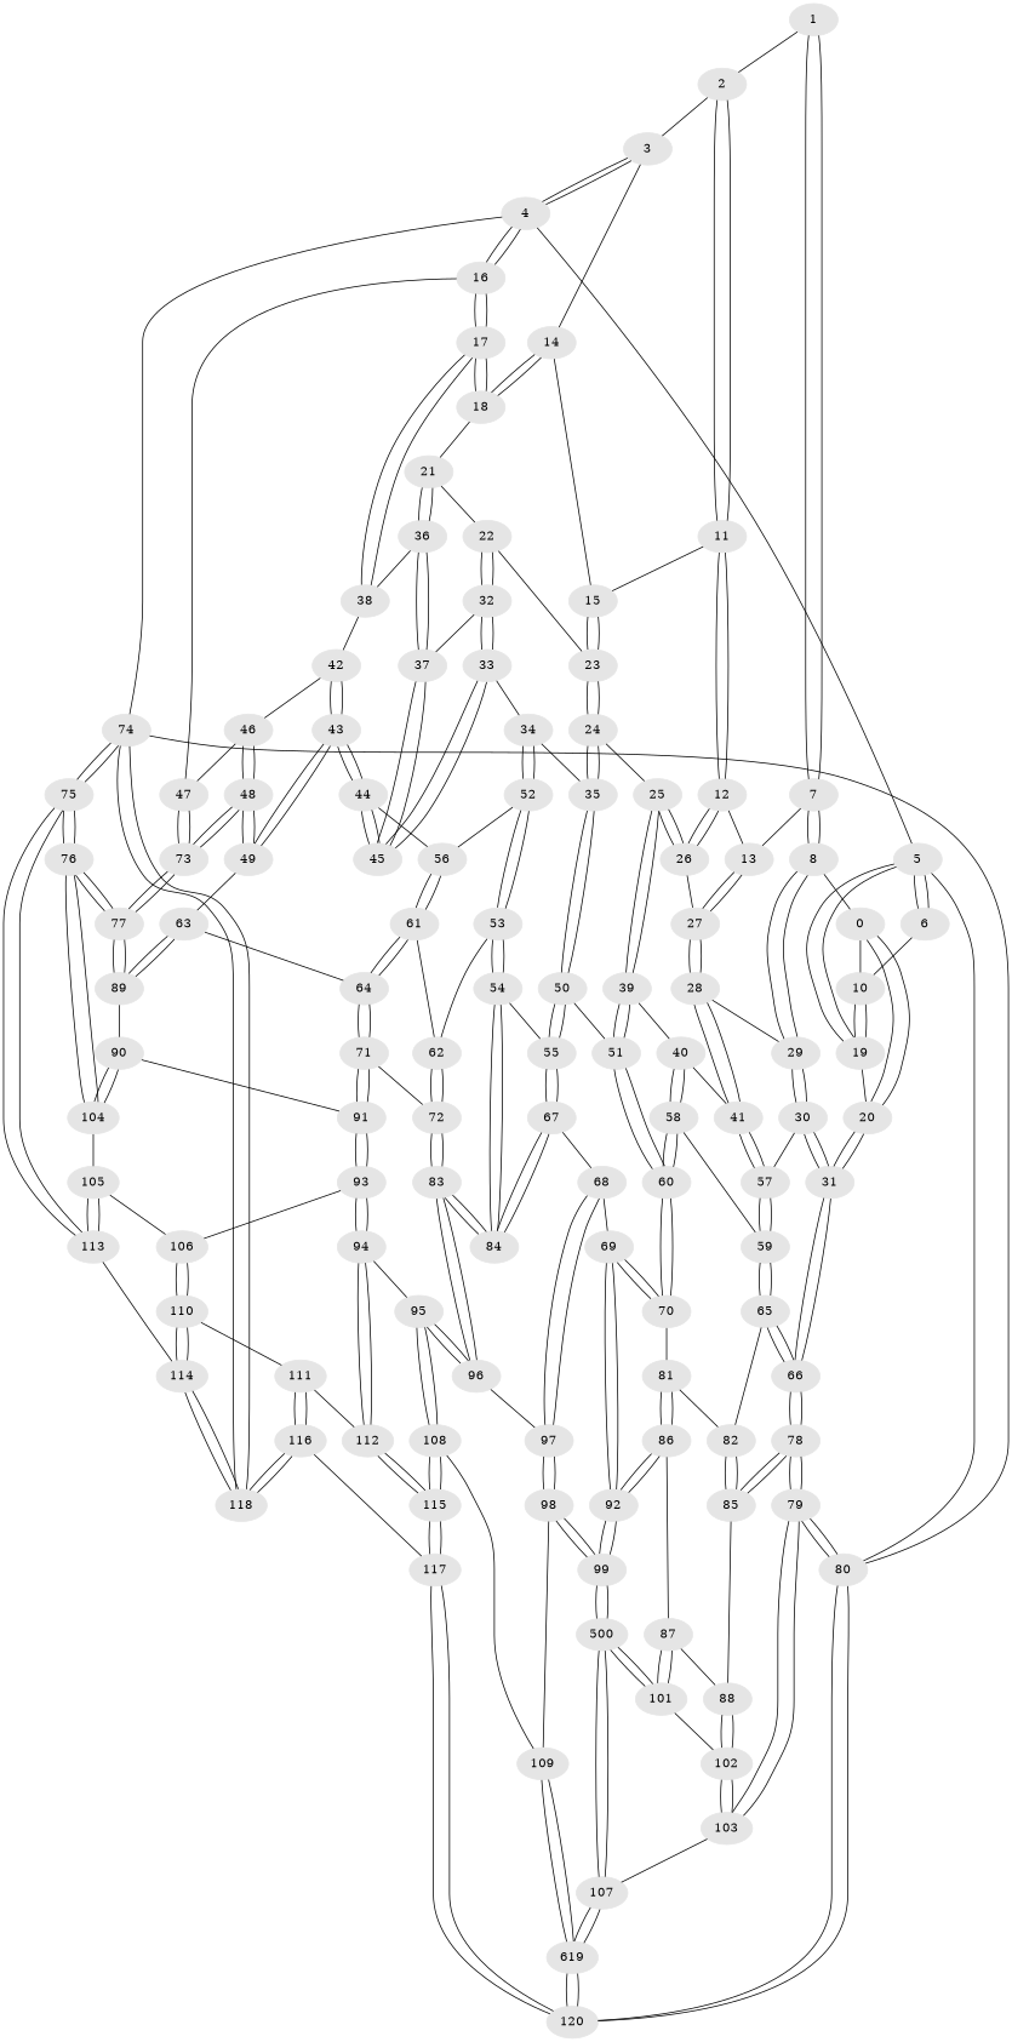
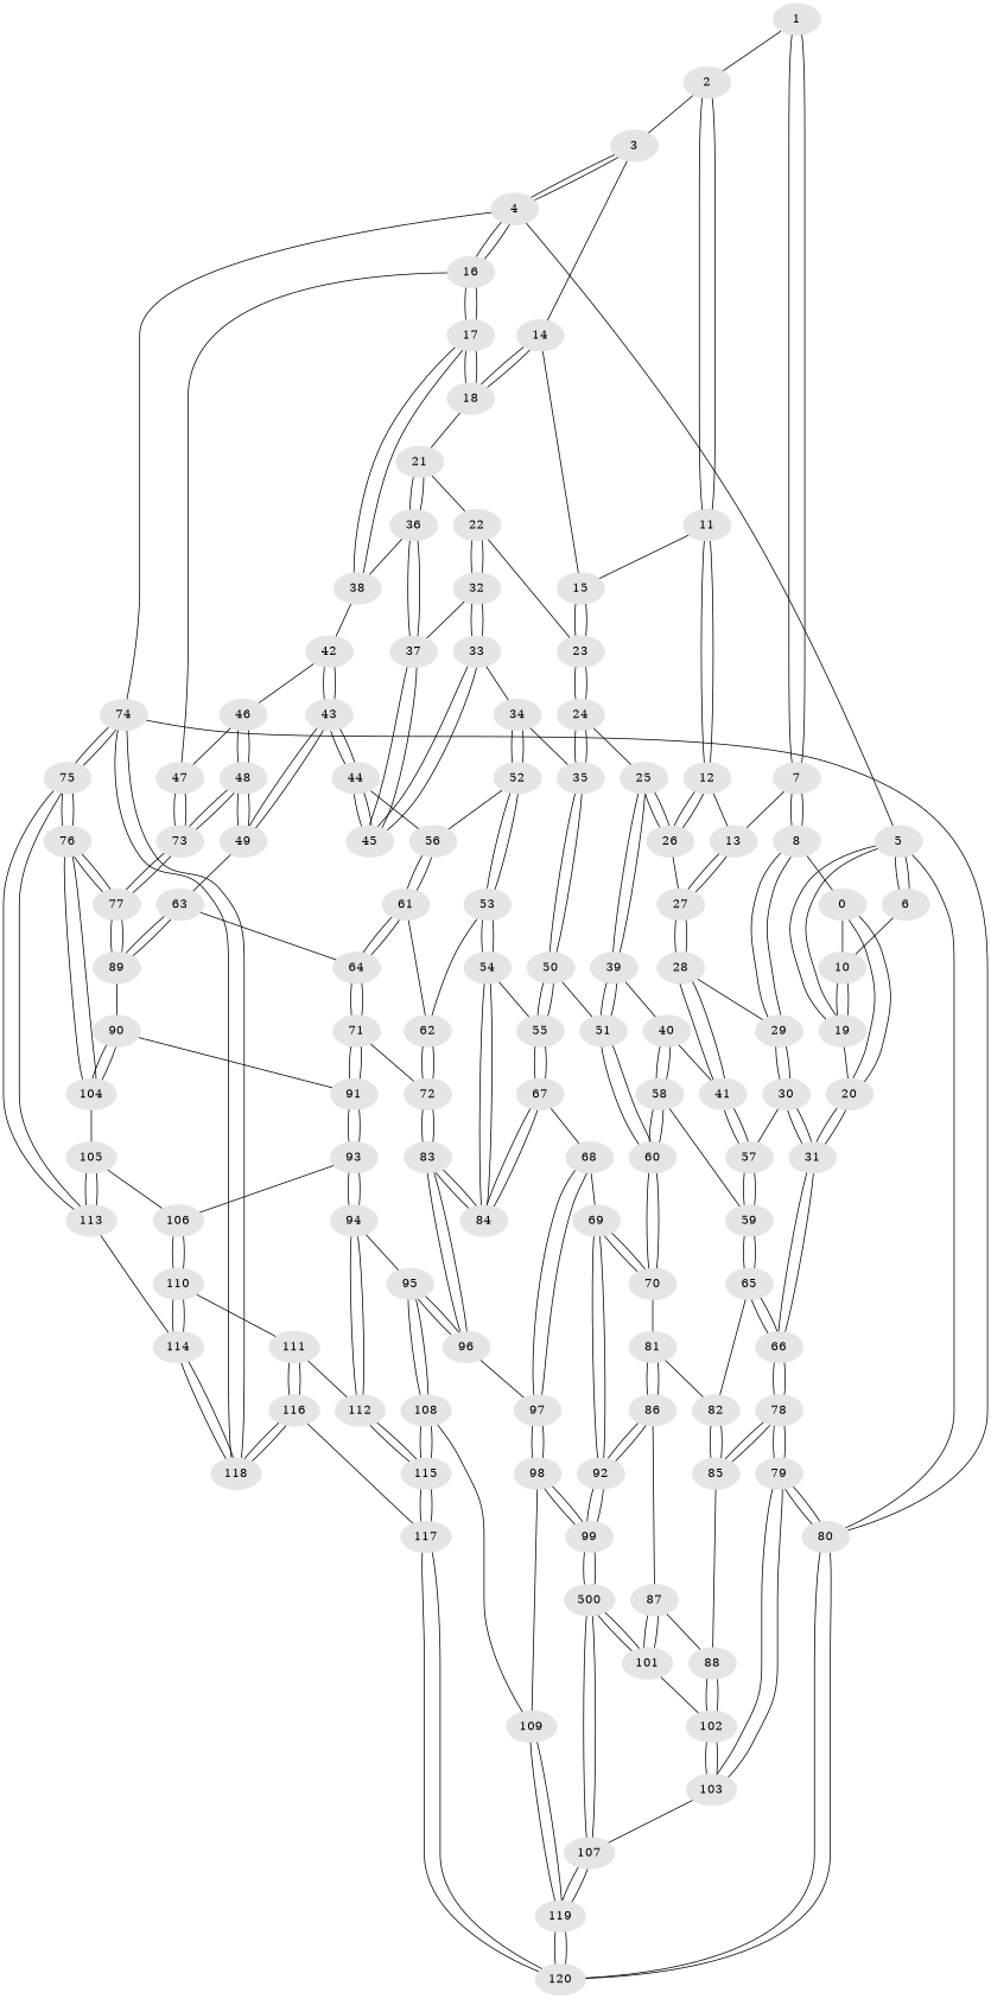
  graph {
    node [color=gray90 style=filled]
    1
    2
    7
    3
    11
    8
    13
    4
    14
    12
    15
    5
    16
    74
    18
    6
    19
    80
    17
    47
    75
    118
    10
    20
    120
    n26 [label=0]
    29
    27
    30
    31
    26
    23
    28
    21
    24
    38
    73
    42
    22
    36
    66
    32
    37
    33
    25
    35
    39
    50
    40
    51
    41
    57
    59
    78
    34
    45
    52
    56
    53
    55
    43
    46
    58
    60
    44
    49
    48
    63
    61
    77
    64
    89
    67
    70
    54
    62
    84
    72
    68
    65
    82
    81
    71
    83
    90
    91
    85
    79
    69
    97
    92
    98
    99
    86
    93
    96
    76
    113
    104
    114
    105
    103
    88
    107
    87
    102
    101
    94
    106
    n110 [label=500]
    95
    112
    110
    108
    115
    109
-   119 [label=619]
+   119
    111
    117
    116
    1 -- 2
    1 -- 7
    1 -- 7
    2 -- 3
    2 -- 11
    2 -- 11
    7 -- 8
    7 -- 8
    7 -- 13
    3 -- 4
    3 -- 4
    3 -- 14
    11 -- 12
    11 -- 12
    11 -- 15
    8 -- n26
    8 -- 29
    8 -- 29
    13 -- 27
    13 -- 27
    4 -- 5
    4 -- 16
    4 -- 16
    4 -- 74
    14 -- 15
    14 -- 18
    14 -- 18
    12 -- 13
    12 -- 26
    12 -- 26
    15 -- 23
    15 -- 23
    5 -- 6
    5 -- 6
    5 -- 19
    5 -- 19
    5 -- 80
    16 -- 17
    16 -- 17
    16 -- 47
    74 -- 80
    74 -- 75
    74 -- 75
    74 -- 118
    74 -- 118
    18 -- 21
    6 -- 10
    19 -- 20
    80 -- 120
    80 -- 120
    17 -- 18
    17 -- 18
    17 -- 38
    17 -- 38
    47 -- 73
    47 -- 73
    75 -- 76
    75 -- 76
    75 -- 113
    75 -- 113
    10 -- 19
    10 -- 19
    20 -- 31
    20 -- 31
    n26 -- 10
    n26 -- 20
    n26 -- 20
    29 -- 30
    29 -- 30
    27 -- 28
    27 -- 28
    30 -- 31
    30 -- 31
    30 -- 57
    31 -- 66
    31 -- 66
    26 -- 27
    23 -- 24
    23 -- 24
    28 -- 29
    28 -- 41
    28 -- 41
    21 -- 22
    21 -- 36
    21 -- 36
    24 -- 25
    24 -- 35
    24 -- 35
    38 -- 42
    73 -- 77
    73 -- 77
    42 -- 43
    42 -- 43
    42 -- 46
    22 -- 23
    22 -- 32
    22 -- 32
    36 -- 38
    36 -- 37
    36 -- 37
    66 -- 78
    66 -- 78
    32 -- 37
    32 -- 33
    32 -- 33
    37 -- 45
    37 -- 45
    33 -- 34
    33 -- 45
    33 -- 45
    25 -- 26
    25 -- 26
    25 -- 39
    25 -- 39
    35 -- 50
    35 -- 50
    39 -- 40
    39 -- 51
    39 -- 51
    50 -- 51
    50 -- 55
    50 -- 55
    40 -- 41
    40 -- 58
    40 -- 58
    51 -- 60
    51 -- 60
    41 -- 57
    41 -- 57
    57 -- 59
    57 -- 59
    59 -- 65
    59 -- 65
    78 -- 85
    78 -- 85
    78 -- 79
    78 -- 79
    34 -- 35
    34 -- 52
    34 -- 52
    52 -- 56
    52 -- 53
    52 -- 53
    56 -- 61
    56 -- 61
    53 -- 54
    53 -- 54
    53 -- 62
    55 -- 67
    55 -- 67
    43 -- 44
    43 -- 44
    43 -- 49
    43 -- 49
    46 -- 47
    46 -- 48
    46 -- 48
    58 -- 59
    58 -- 60
    58 -- 60
    60 -- 70
    60 -- 70
    44 -- 45
    44 -- 45
    44 -- 56
    49 -- 63
    48 -- 73
    48 -- 73
    48 -- 49
    48 -- 49
    63 -- 64
    63 -- 89
    63 -- 89
    61 -- 64
    61 -- 64
    61 -- 62
    77 -- 89
    77 -- 89
    64 -- 71
    64 -- 71
    89 -- 90
    67 -- 84
    67 -- 84
    67 -- 68
    70 -- 81
    54 -- 55
    54 -- 84
    54 -- 84
    62 -- 72
    62 -- 72
    72 -- 83
    72 -- 83
    68 -- 69
    68 -- 97
    68 -- 97
    65 -- 66
    65 -- 66
    65 -- 82
    82 -- 85
    82 -- 85
    81 -- 82
    81 -- 86
    81 -- 86
    71 -- 72
    71 -- 91
    71 -- 91
    83 -- 84
    83 -- 84
    83 -- 96
    83 -- 96
    90 -- 91
    90 -- 104
    90 -- 104
    91 -- 93
    91 -- 93
    85 -- 88
    79 -- 80
    79 -- 80
    79 -- 103
    79 -- 103
    69 -- 70
    69 -- 70
    69 -- 92
    69 -- 92
    97 -- 98
    97 -- 98
    92 -- 99
    92 -- 99
    98 -- 99
    98 -- 99
    98 -- 109
    99 -- n110
    99 -- n110
    86 -- 92
    86 -- 92
    86 -- 87
    93 -- 94
    93 -- 94
    93 -- 106
    96 -- 97
    76 -- 77
    76 -- 77
    76 -- 104
    76 -- 104
    113 -- 114
    104 -- 105
    114 -- 118
    114 -- 118
    105 -- 113
    105 -- 113
    105 -- 106
    103 -- 107
    88 -- 102
    88 -- 102
    107 -- 119
    107 -- 119
    87 -- 88
    87 -- 101
    87 -- 101
    102 -- 103
    102 -- 103
    101 -- 102
    94 -- 95
    94 -- 112
    94 -- 112
    106 -- 110
    106 -- 110
    n110 -- 107
    n110 -- 107
    n110 -- 101
    n110 -- 101
    95 -- 96
    95 -- 96
    95 -- 108
    95 -- 108
    112 -- 115
    112 -- 115
    110 -- 114
    110 -- 114
    110 -- 111
    108 -- 115
    108 -- 115
    108 -- 109
    115 -- 117
    115 -- 117
    109 -- 119
    109 -- 119
    119 -- 120
    119 -- 120
    111 -- 112
    111 -- 116
    111 -- 116
    117 -- 120
    117 -- 120
    116 -- 118
    116 -- 118
    116 -- 117
  }
